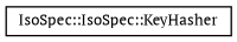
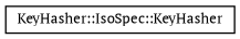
  digraph {
    rankdir=LR
    fontname="PT Serif"
-   n1 [color=black fillcolor=white fontname="PT Serif" fontsize=10 height=0.2 label="IsoSpec::IsoSpec::KeyHasher" shape=record style=filled width=0.4]
+   n1 [color=black fillcolor=white fontname="PT Serif" fontsize=10 height=0.2 label="KeyHasher::IsoSpec::KeyHasher" shape=record style=filled width=0.4]
  }
